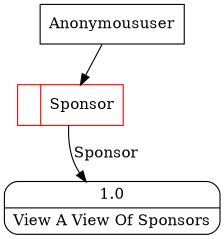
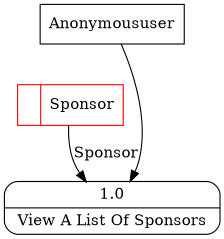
  digraph {
    n1 [color=red label="<f0>  |<f1> Sponsor " shape=record]
-   n2 [label="{<f0> 1.0|<f1> View A View Of Sponsors }" shape=Mrecord]
+   n2 [label="{<f0> 1.0|<f1> View A List Of Sponsors }" shape=Mrecord]
    n3 [label=Anonymoususer shape=box]
    n1 -> n2 [label=Sponsor]
-   n3 -> n1
+   n3 -> n2
  }
